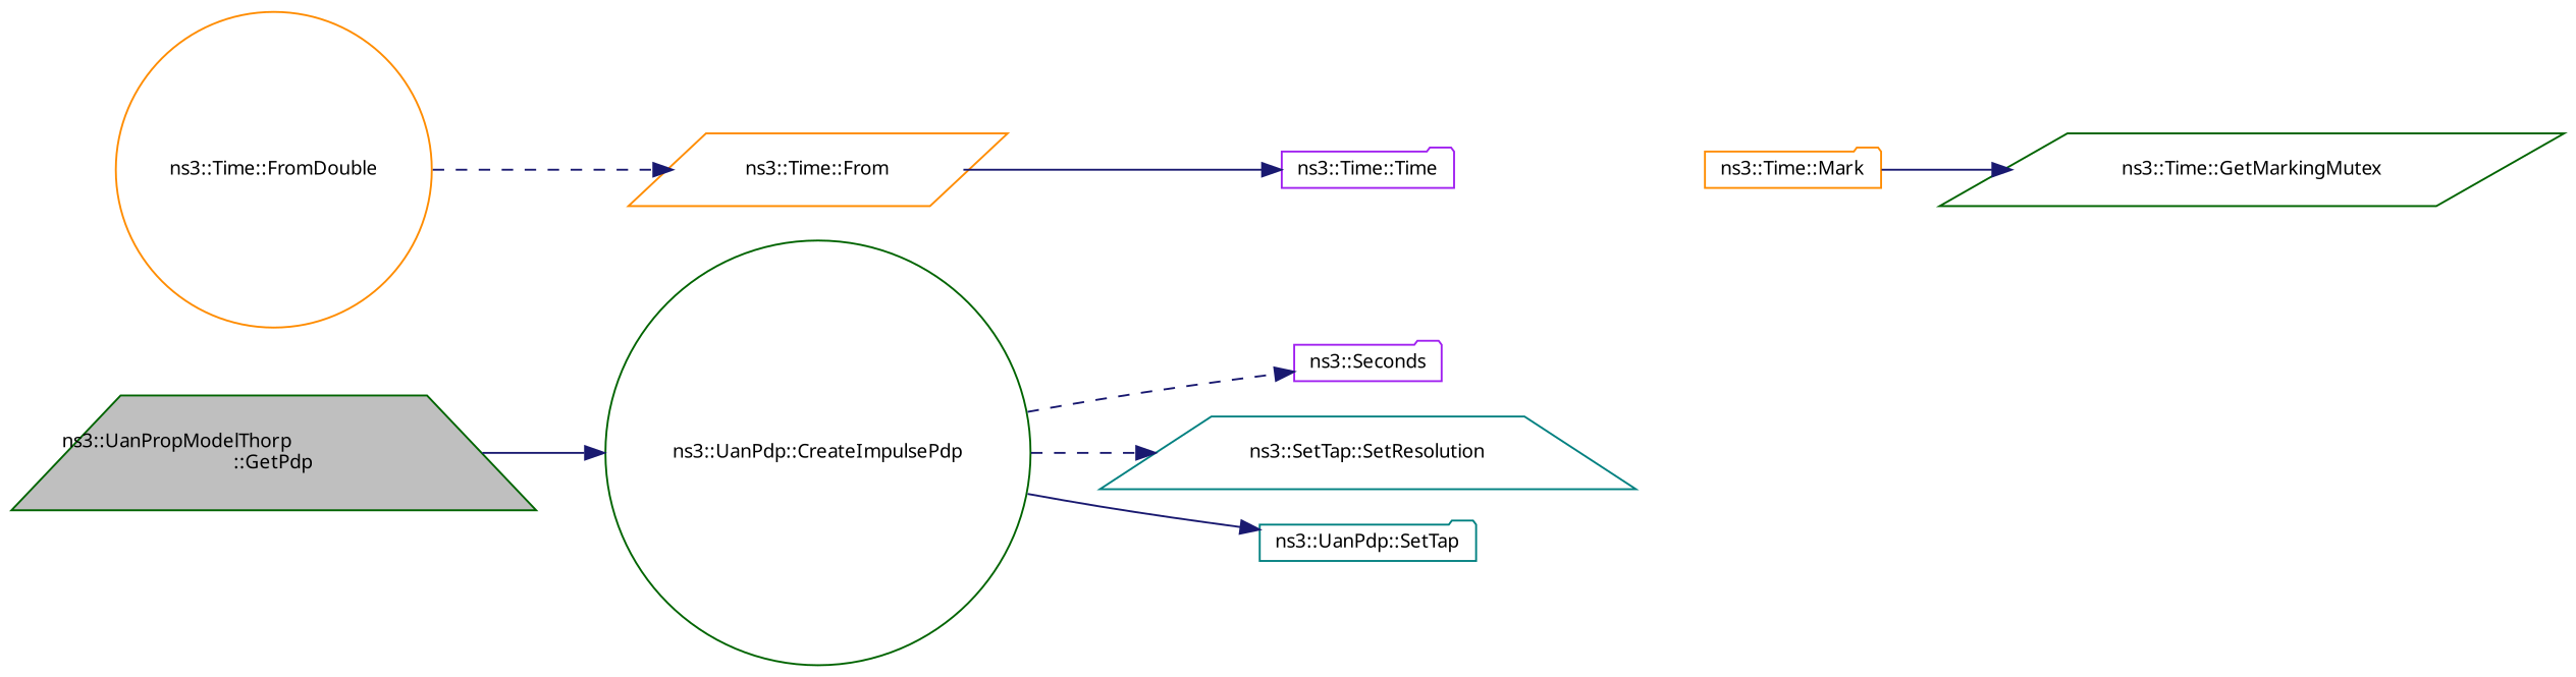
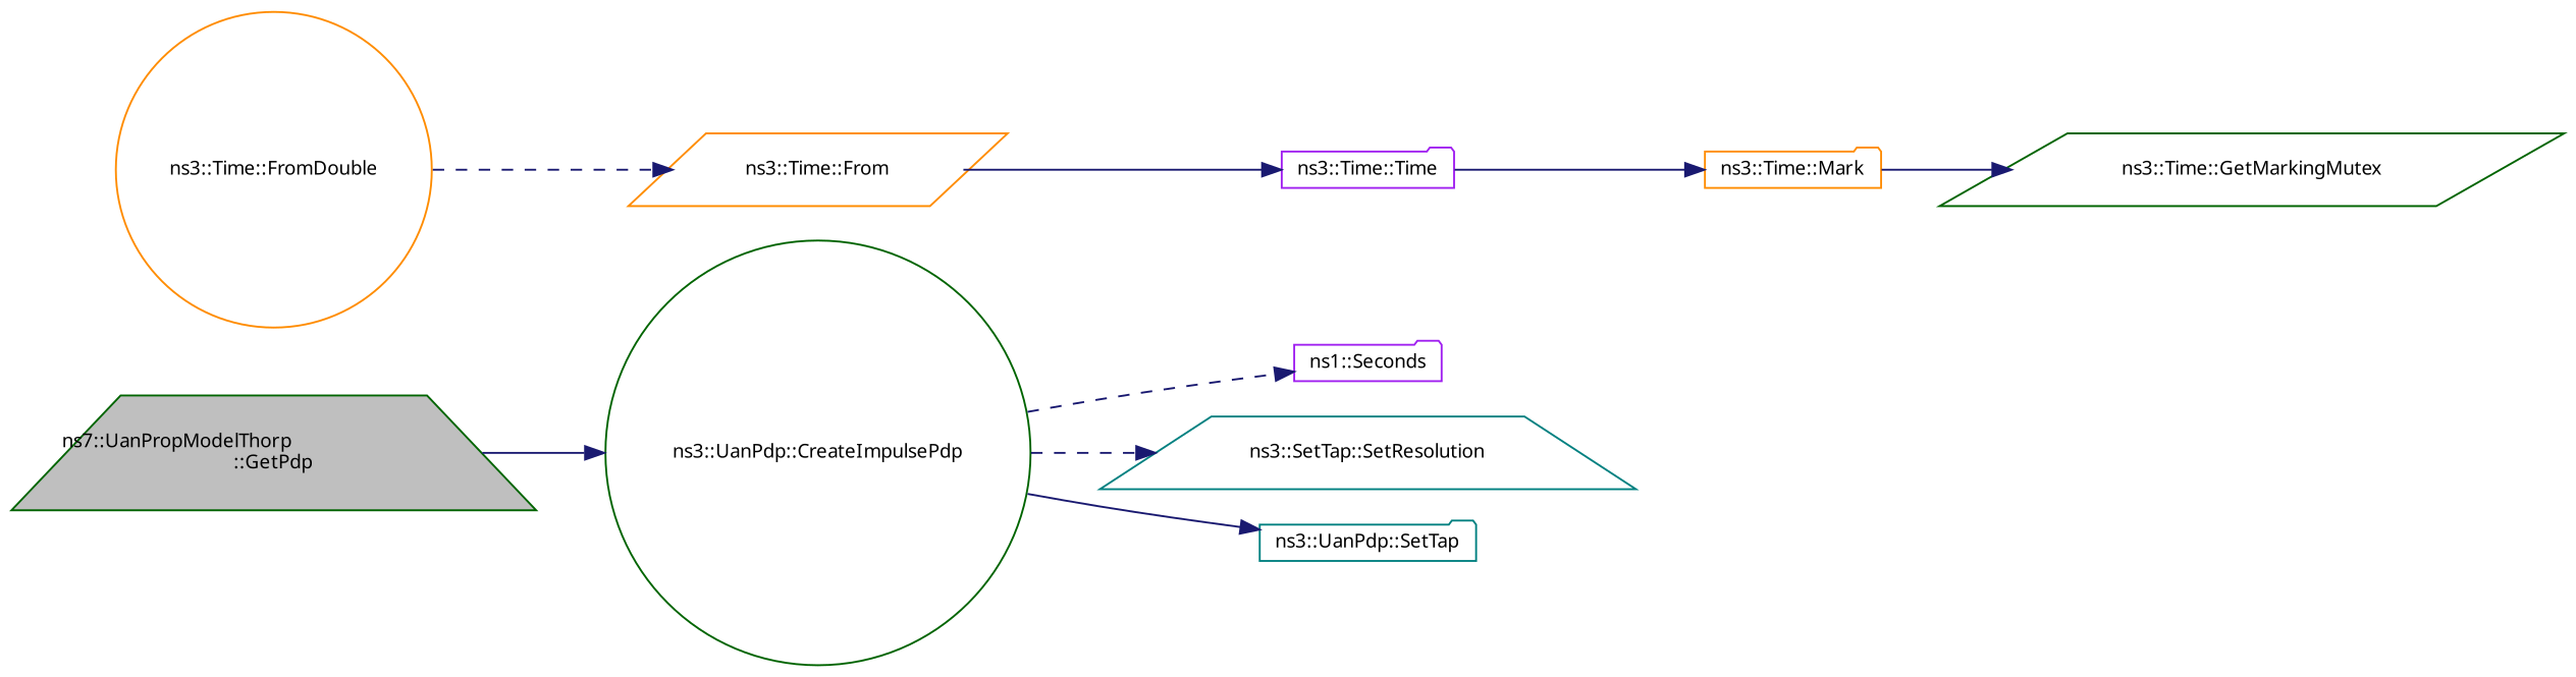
  digraph {
    fontname="Noto Sans"
    rankdir=LR
    node [color=darkgreen fillcolor=white fontname="Noto Sans" fontsize=10 shape=folder style=filled]
    edge [color=midnightblue fontname="Noto Sans" fontsize=10 labelfontname=Helvetica labelfontsize=10 style=solid]
-   n1 [fillcolor=grey75 fontcolor=black height=0.2 label="ns3::UanPropModelThorp\l::GetPdp" shape=trapezium width=0.4]
+   n1 [fillcolor=grey75 fontcolor=black height=0.2 label="ns7::UanPropModelThorp\l::GetPdp" shape=trapezium width=0.4]
    n2 [height=0.2 label="ns3::UanPdp::CreateImpulsePdp" shape=circle width=0.4]
-   n3 [color=purple height=0.2 label="ns3::Seconds" width=0.4]
+   n3 [color=purple height=0.2 label="ns1::Seconds" width=0.4]
    n4 [color=teal height=0.2 label="ns3::SetTap::SetResolution" shape=trapezium width=0.4]
    n5 [color=teal height=0.2 label="ns3::UanPdp::SetTap" width=0.4]
    n6 [color=darkorange height=0.2 label="ns3::Time::FromDouble" shape=circle width=0.4]
    n7 [color=darkorange height=0.2 label="ns3::Time::From" shape=parallelogram width=0.4]
    n8 [color=purple height=0.2 label="ns3::Time::Time" width=0.4]
    n9 [color=darkorange height=0.2 label="ns3::Time::Mark" width=0.4]
    n10 [height=0.2 label="ns3::Time::GetMarkingMutex" shape=parallelogram width=0.4]
    n1 -> n2
    n2 -> n3 [style=dashed]
    n2 -> n4 [style=dashed]
    n2 -> n5
    n6 -> n7 [style=dashed]
    n7 -> n8
+   n8 -> n9
    n9 -> n10
  }
